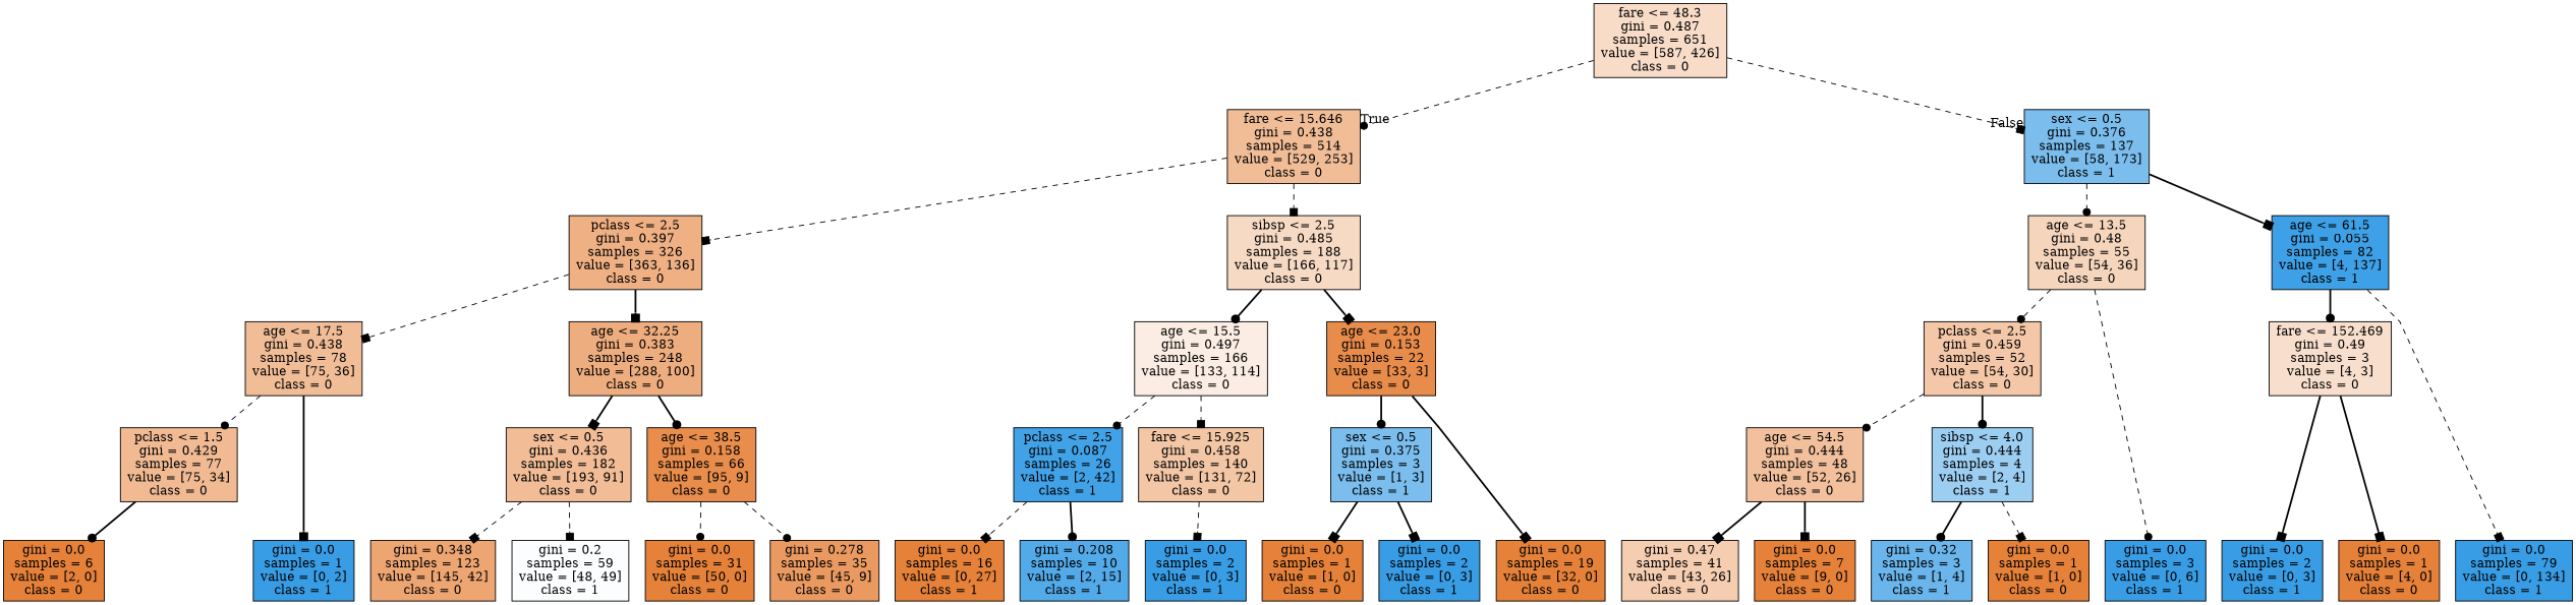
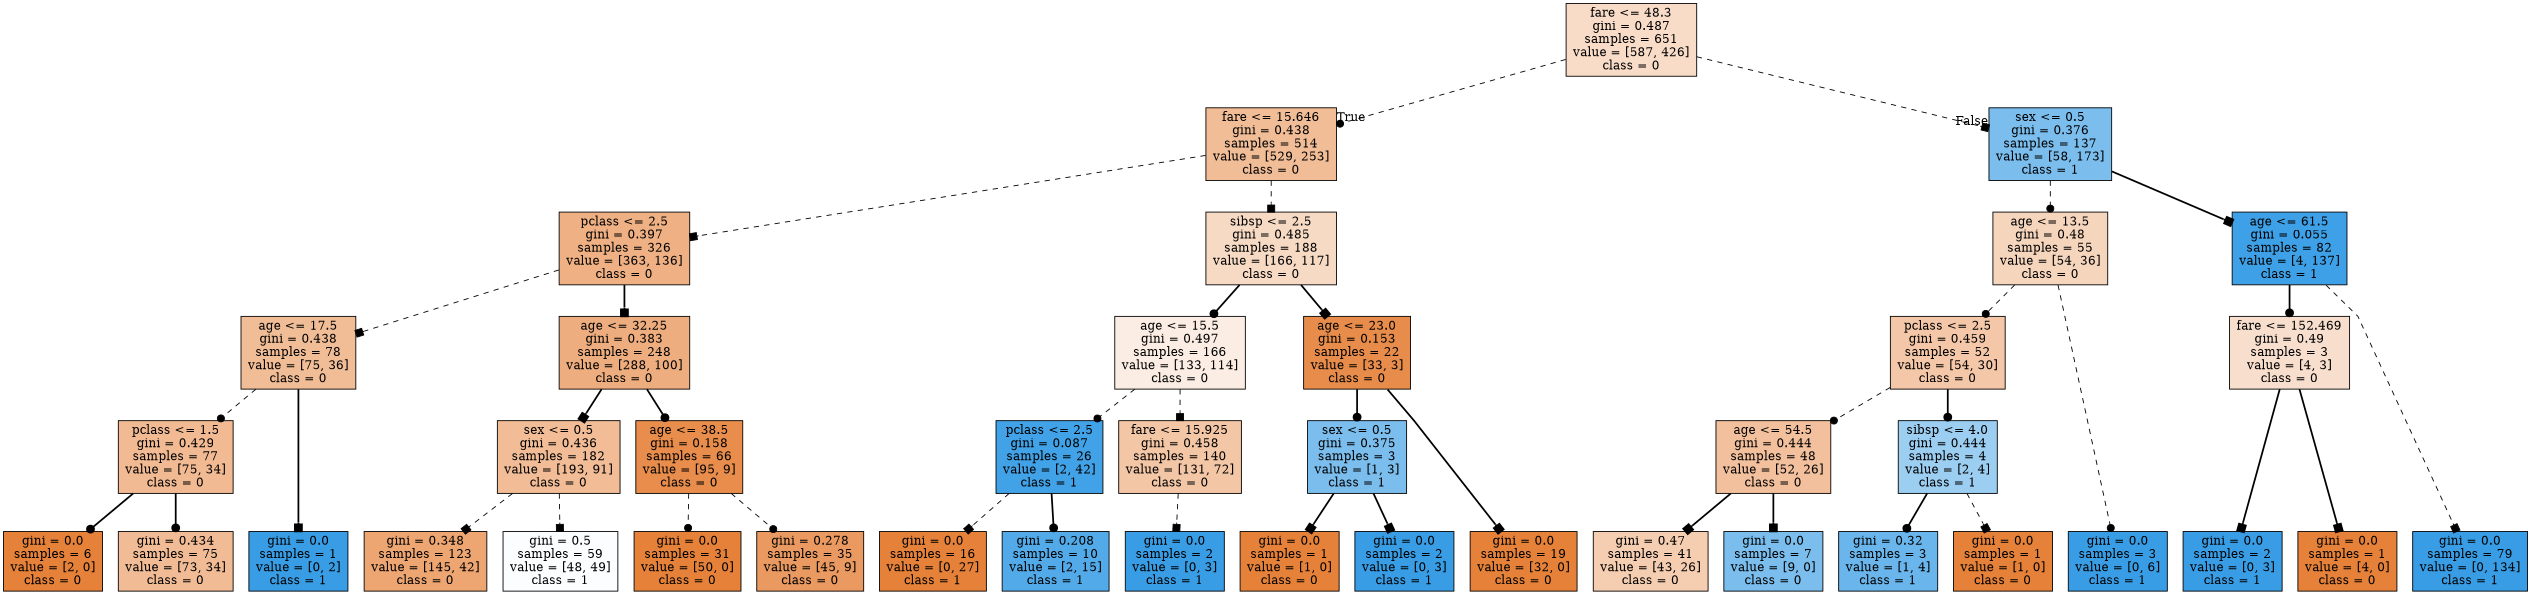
  digraph {
    ranksep=equally
    splines=polyline
    node [color=black fillcolor="#e58139ff" shape=box style=filled]
    edge [arrowhead=box style=bold]
    n1 [fillcolor="#e5813946" label="fare <= 48.3\ngini = 0.487\nsamples = 651\nvalue = [587, 426]\nclass = 0"]
    n2 [fillcolor="#e5813985" label="fare <= 15.646\ngini = 0.438\nsamples = 514\nvalue = [529, 253]\nclass = 0"]
    n3 [fillcolor="#399de5aa" label="sex <= 0.5\ngini = 0.376\nsamples = 137\nvalue = [58, 173]\nclass = 1"]
    n4 [fillcolor="#e581399f" label="pclass <= 2.5\ngini = 0.397\nsamples = 326\nvalue = [363, 136]\nclass = 0"]
    n5 [fillcolor="#e581394b" label="sibsp <= 2.5\ngini = 0.485\nsamples = 188\nvalue = [166, 117]\nclass = 0"]
    n6 [fillcolor="#e5813955" label="age <= 13.5\ngini = 0.48\nsamples = 55\nvalue = [54, 36]\nclass = 0"]
    n7 [fillcolor="#399de5f8" label="age <= 61.5\ngini = 0.055\nsamples = 82\nvalue = [4, 137]\nclass = 1"]
    n8 [fillcolor="#e5813985" label="age <= 17.5\ngini = 0.438\nsamples = 78\nvalue = [75, 36]\nclass = 0"]
    n9 [fillcolor="#e58139a6" label="age <= 32.25\ngini = 0.383\nsamples = 248\nvalue = [288, 100]\nclass = 0"]
    n10 [fillcolor="#e5813924" label="age <= 15.5\ngini = 0.497\nsamples = 166\nvalue = [133, 114]\nclass = 0"]
    n11 [fillcolor="#e58139e8" label="age <= 23.0\ngini = 0.153\nsamples = 22\nvalue = [33, 3]\nclass = 0"]
    n12 [fillcolor="#e5813971" label="pclass <= 2.5\ngini = 0.459\nsamples = 52\nvalue = [54, 30]\nclass = 0"]
    n13 [fillcolor="#e5813940" label="fare <= 152.469\ngini = 0.49\nsamples = 3\nvalue = [4, 3]\nclass = 0"]
    n14 [fillcolor="#e581398b" label="pclass <= 1.5\ngini = 0.429\nsamples = 77\nvalue = [75, 34]\nclass = 0"]
    n15 [fillcolor="#e5813987" label="sex <= 0.5\ngini = 0.436\nsamples = 182\nvalue = [193, 91]\nclass = 0"]
    n16 [fillcolor="#e58139e7" label="age <= 38.5\ngini = 0.158\nsamples = 66\nvalue = [95, 9]\nclass = 0"]
    n17 [fillcolor="#399de5f3" label="pclass <= 2.5\ngini = 0.087\nsamples = 26\nvalue = [2, 42]\nclass = 1"]
    n18 [fillcolor="#e5813973" label="fare <= 15.925\ngini = 0.458\nsamples = 140\nvalue = [131, 72]\nclass = 0"]
    n19 [fillcolor="#399de5aa" label="sex <= 0.5\ngini = 0.375\nsamples = 3\nvalue = [1, 3]\nclass = 1"]
    n20 [fillcolor="#e581397f" label="age <= 54.5\ngini = 0.444\nsamples = 48\nvalue = [52, 26]\nclass = 0"]
    n21 [fillcolor="#399de57f" label="sibsp <= 4.0\ngini = 0.444\nsamples = 4\nvalue = [2, 4]\nclass = 1"]
    n22 [fillcolor="#399de5ff" label="gini = 0.0\nsamples = 1\nvalue = [0, 2]\nclass = 1"]
    n23 [label="gini = 0.0\nsamples = 6\nvalue = [2, 0]\nclass = 0"]
+   n24 [fillcolor="#e5813988" label="gini = 0.434\nsamples = 75\nvalue = [73, 34]\nclass = 0"]
    n25 [fillcolor="#e58139b5" label="gini = 0.348\nsamples = 123\nvalue = [145, 42]\nclass = 0"]
-   n26 [fillcolor="#399de505" label="gini = 0.2\nsamples = 59\nvalue = [48, 49]\nclass = 1"]
+   n26 [fillcolor="#399de505" label="gini = 0.5\nsamples = 59\nvalue = [48, 49]\nclass = 1"]
    n27 [label="gini = 0.0\nsamples = 31\nvalue = [50, 0]\nclass = 0"]
    n28 [fillcolor="#e58139cc" label="gini = 0.278\nsamples = 35\nvalue = [45, 9]\nclass = 0"]
    n29 [label="gini = 0.0\nsamples = 16\nvalue = [0, 27]\nclass = 1"]
    n30 [fillcolor="#399de5dd" label="gini = 0.208\nsamples = 10\nvalue = [2, 15]\nclass = 1"]
    n31 [fillcolor="#399de5ff" label="gini = 0.0\nsamples = 2\nvalue = [0, 3]\nclass = 1"]
    n32 [label="gini = 0.0\nsamples = 19\nvalue = [32, 0]\nclass = 0"]
    n33 [label="gini = 0.0\nsamples = 1\nvalue = [1, 0]\nclass = 0"]
    n34 [fillcolor="#399de5ff" label="gini = 0.0\nsamples = 2\nvalue = [0, 3]\nclass = 1"]
    n35 [fillcolor="#399de5ff" label="gini = 0.0\nsamples = 3\nvalue = [0, 6]\nclass = 1"]
    n36 [fillcolor="#e5813965" label="gini = 0.47\nsamples = 41\nvalue = [43, 26]\nclass = 0"]
-   n37 [label="gini = 0.0\nsamples = 7\nvalue = [9, 0]\nclass = 0"]
+   n37 [fillcolor="#399de5aa" label="gini = 0.0\nsamples = 7\nvalue = [9, 0]\nclass = 0"]
    n38 [fillcolor="#399de5bf" label="gini = 0.32\nsamples = 3\nvalue = [1, 4]\nclass = 1"]
    n39 [label="gini = 0.0\nsamples = 1\nvalue = [1, 0]\nclass = 0"]
    n40 [fillcolor="#399de5ff" label="gini = 0.0\nsamples = 79\nvalue = [0, 134]\nclass = 1"]
    n41 [fillcolor="#399de5ff" label="gini = 0.0\nsamples = 2\nvalue = [0, 3]\nclass = 1"]
    n42 [label="gini = 0.0\nsamples = 1\nvalue = [4, 0]\nclass = 0"]
    subgraph sub_1 {
      rank=same
      n1
    }
    subgraph sub_2 {
      rank=same
      n2
      n3
    }
    subgraph sub_3 {
      rank=same
      n4
      n5
      n6
      n7
    }
    subgraph sub_4 {
      rank=same
      n8
      n9
      n10
      n11
      n12
      n13
    }
    subgraph sub_5 {
      rank=same
      n14
      n15
      n16
      n17
      n18
      n19
      n20
      n21
    }
    subgraph sub_6 {
      rank=same
      n22
      n23
+     n24
      n25
      n26
      n27
      n28
      n29
      n30
      n31
      n32
      n33
      n34
      n35
      n36
      n37
      n38
      n39
      n40
      n41
      n42
    }
    n1 -> n2 [arrowhead=dot headlabel=True labelangle=45 labeldistance=2.5 style=dashed]
    n1 -> n3 [headlabel=False labelangle=-45 labeldistance=2.5 style=dashed]
    n2 -> n4 [style=dashed]
    n2 -> n5 [style=dashed]
    n3 -> n6 [arrowhead=dot style=dashed]
    n3 -> n7
    n4 -> n8 [style=dashed]
    n4 -> n9
    n5 -> n10 [arrowhead=dot]
    n5 -> n11
    n6 -> n12 [arrowhead=dot style=dashed]
    n6 -> n35 [arrowhead=dot style=dashed]
    n7 -> n13 [arrowhead=dot]
    n7 -> n40 [style=dashed]
    n8 -> n14 [arrowhead=dot style=dashed]
    n8 -> n22
    n9 -> n15
    n9 -> n16 [arrowhead=dot]
    n10 -> n17 [arrowhead=dot style=dashed]
    n10 -> n18 [style=dashed]
    n11 -> n19 [arrowhead=dot]
    n11 -> n32
    n12 -> n20 [arrowhead=dot style=dashed]
    n12 -> n21 [arrowhead=dot]
    n13 -> n41
    n13 -> n42
    n14 -> n23 [arrowhead=dot]
+   n14 -> n24 [arrowhead=dot]
    n15 -> n25 [style=dashed]
    n15 -> n26 [style=dashed]
    n16 -> n27 [arrowhead=dot style=dashed]
    n16 -> n28 [arrowhead=dot style=dashed]
    n17 -> n29 [style=dashed]
    n17 -> n30 [arrowhead=dot]
    n18 -> n31 [style=dashed]
    n19 -> n33
    n19 -> n34
    n20 -> n36
    n20 -> n37
    n21 -> n38 [arrowhead=dot]
    n21 -> n39 [style=dashed]
  }
